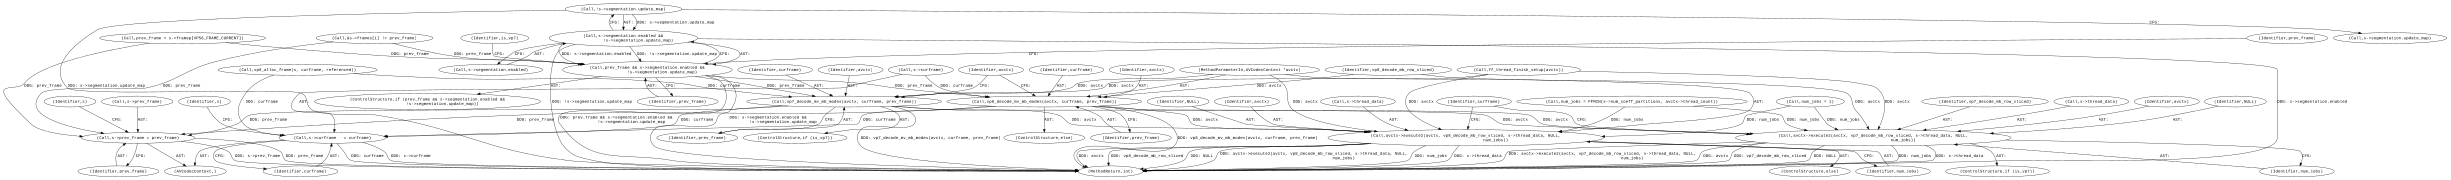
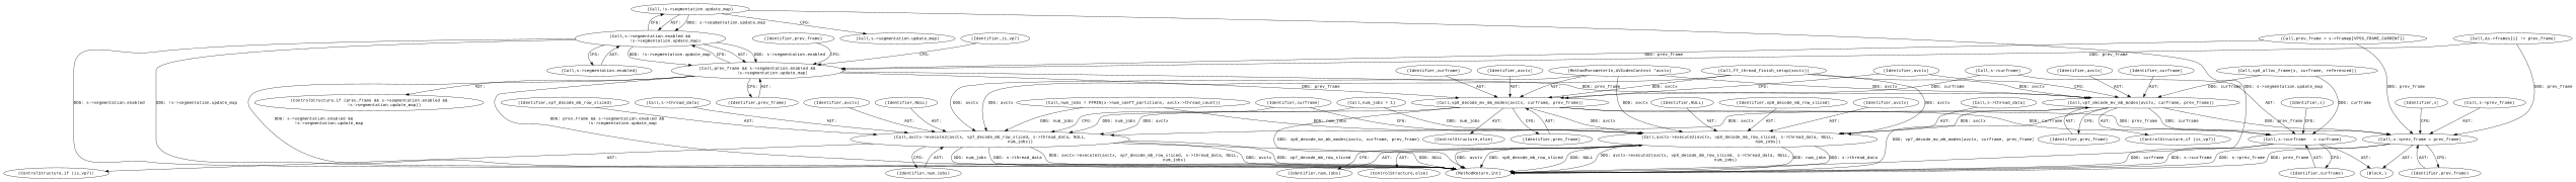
  digraph {
    fontname="Liberation Mono"
    node [fontname="Liberation Mono"]
    edge [fontname="Liberation Mono"]
    n1 [label="(Call,!s->segmentation.update_map)"]
    n2 [label="(Call,s->segmentation.enabled &&\n            !s->segmentation.update_map)"]
    n3 [label="(MethodReturn,int)"]
    n4 [label="(Call,s->segmentation.update_map)"]
    n5 [label="(Call,prev_frame && s->segmentation.enabled &&\n            !s->segmentation.update_map)"]
    n6 [label="(Call,s->segmentation.enabled)"]
    n7 [label="(Call,vp7_decode_mv_mb_modes(avctx, curframe, prev_frame))"]
    n8 [label="(Call,vp8_decode_mv_mb_modes(avctx, curframe, prev_frame))"]
    n9 [label="(ControlStructure,if (prev_frame && s->segmentation.enabled &&\n            !s->segmentation.update_map))"]
    n10 [label="(Identifier,prev_frame)"]
    n11 [label="(Call,s->curframe   = curframe)"]
    n12 [label="(Call,s->prev_frame = prev_frame)"]
    n13 [label="(Call,avctx->execute2(avctx, vp7_decode_mb_row_sliced, s->thread_data, NULL,\n                        num_jobs))"]
    n14 [label="(Call,avctx->execute2(avctx, vp8_decode_mb_row_sliced, s->thread_data, NULL,\n                        num_jobs))"]
    n15 [label="(Identifier,prev_frame)"]
    n16 [label="(ControlStructure,if (is_vp7))"]
    n17 [label="(Identifier,prev_frame)"]
    n18 [label="(ControlStructure,else)"]
    n19 [label="(Identifier,curframe)"]
-   n20 [label="(AVCodecContext,)"]
+   n20 [label="(Block,)"]
    n21 [label="(Identifier,prev_frame)"]
    n22 [label="(ControlStructure,if (is_vp7))"]
    n23 [label="(Identifier,num_jobs)"]
    n24 [label="(Identifier,num_jobs)"]
    n25 [label="(ControlStructure,else)"]
    n26 [label="(Call,s->curframe)"]
    n27 [label="(Call,s->thread_data)"]
    n28 [label="(Identifier,NULL)"]
    n29 [label="(Identifier,prev_frame)"]
    n30 [label="(Identifier,vp7_decode_mb_row_sliced)"]
    n31 [label="(Identifier,avctx)"]
    n32 [label="(Identifier,curframe)"]
    n33 [label="(Call,num_jobs = FFMIN(s->num_coeff_partitions, avctx->thread_count))"]
    n34 [label="(Call,s->thread_data)"]
    n35 [label="(Identifier,curframe)"]
    n36 [label="(Identifier,vp8_decode_mb_row_sliced)"]
    n37 [label="(Identifier,avctx)"]
    n38 [label="(Identifier,s)"]
    n39 [label="(Identifier,NULL)"]
    n40 [label="(Call,num_jobs = 1)"]
    n41 [label="(Identifier,avctx)"]
    n42 [label="(Call,&s->frames[i] != prev_frame)"]
    n43 [label="(Call,prev_frame = s->framep[VP56_FRAME_CURRENT])"]
    n44 [label="(Call,vp8_alloc_frame(s, curframe, referenced))"]
    n45 [label="(Identifier,s)"]
    n46 [label="(Call,s->prev_frame)"]
    n47 [label="(Identifier,avctx)"]
    n48 [label="(MethodParameterIn,AVCodecContext *avctx)"]
    n49 [label="(Identifier,is_vp7)"]
    n50 [label="(Identifier,avctx)"]
    n51 [label="(Call,ff_thread_finish_setup(avctx))"]
    n52 [label="(Identifier,curframe)"]
    n1 -> n2 [label="AST: "]
    n1 -> n2 [label="DDG: s->segmentation.update_map"]
    n1 -> n3 [label="DDG: s->segmentation.update_map"]
    n1 -> n4 [label="CFG: "]
    n2 -> n1 [label="CFG: "]
    n2 -> n3 [label="DDG: s->segmentation.enabled"]
    n2 -> n3 [label="DDG: !s->segmentation.update_map"]
    n2 -> n5 [label="AST: "]
    n2 -> n5 [label="DDG: s->segmentation.enabled"]
    n2 -> n5 [label="DDG: !s->segmentation.update_map"]
    n2 -> n6 [label="CFG: "]
    n5 -> n2 [label="CFG: "]
    n5 -> n3 [label="DDG: s->segmentation.enabled &&\n            !s->segmentation.update_map"]
    n5 -> n3 [label="DDG: prev_frame && s->segmentation.enabled &&\n            !s->segmentation.update_map"]
    n5 -> n7 [label="DDG: prev_frame"]
    n5 -> n8 [label="DDG: prev_frame"]
    n5 -> n9 [label="AST: "]
    n5 -> n10 [label="CFG: "]
    n6 -> n2 [label="AST: "]
    n7 -> n3 [label="DDG: vp7_decode_mv_mb_modes(avctx, curframe, prev_frame)"]
    n7 -> n11 [label="DDG: curframe"]
    n7 -> n12 [label="DDG: prev_frame"]
    n7 -> n13 [label="DDG: avctx"]
    n7 -> n14 [label="DDG: avctx"]
    n7 -> n15 [label="CFG: "]
    n7 -> n16 [label="AST: "]
    n8 -> n3 [label="DDG: vp8_decode_mv_mb_modes(avctx, curframe, prev_frame)"]
    n8 -> n11 [label="DDG: curframe"]
    n8 -> n12 [label="DDG: prev_frame"]
    n8 -> n13 [label="DDG: avctx"]
    n8 -> n14 [label="DDG: avctx"]
    n8 -> n17 [label="CFG: "]
    n8 -> n18 [label="AST: "]
    n10 -> n5 [label="AST: "]
    n11 -> n3 [label="DDG: curframe"]
    n11 -> n3 [label="DDG: s->curframe"]
    n11 -> n19 [label="CFG: "]
    n11 -> n20 [label="AST: "]
    n12 -> n3 [label="DDG: s->prev_frame"]
    n12 -> n3 [label="DDG: prev_frame"]
    n12 -> n20 [label="AST: "]
    n12 -> n21 [label="CFG: "]
    n13 -> n3 [label="DDG: NULL"]
    n13 -> n3 [label="DDG: num_jobs"]
    n13 -> n3 [label="DDG: s->thread_data"]
    n13 -> n3 [label="DDG: avctx->execute2(avctx, vp7_decode_mb_row_sliced, s->thread_data, NULL,\n                        num_jobs)"]
    n13 -> n3 [label="DDG: avctx"]
    n13 -> n3 [label="DDG: vp7_decode_mb_row_sliced"]
    n13 -> n22 [label="AST: "]
    n13 -> n23 [label="CFG: "]
    n14 -> n3 [label="DDG: avctx"]
    n14 -> n3 [label="DDG: vp8_decode_mb_row_sliced"]
    n14 -> n3 [label="DDG: NULL"]
    n14 -> n3 [label="DDG: avctx->execute2(avctx, vp8_decode_mb_row_sliced, s->thread_data, NULL,\n                        num_jobs)"]
    n14 -> n3 [label="DDG: num_jobs"]
    n14 -> n3 [label="DDG: s->thread_data"]
    n14 -> n24 [label="CFG: "]
    n14 -> n25 [label="AST: "]
    n15 -> n7 [label="AST: "]
    n17 -> n8 [label="AST: "]
    n19 -> n11 [label="AST: "]
    n21 -> n12 [label="AST: "]
    n23 -> n13 [label="AST: "]
    n24 -> n14 [label="AST: "]
    n26 -> n8 [label="DDG: curframe"]
    n26 -> n11 [label="AST: "]
    n27 -> n14 [label="AST: "]
    n28 -> n14 [label="AST: "]
    n29 -> n5 [label="CFG: "]
    n30 -> n13 [label="AST: "]
    n31 -> n7 [label="AST: "]
    n32 -> n13 [label="CFG: "]
    n32 -> n14 [label="CFG: "]
    n33 -> n13 [label="DDG: num_jobs"]
    n33 -> n14 [label="DDG: num_jobs"]
    n34 -> n13 [label="AST: "]
    n35 -> n8 [label="AST: "]
    n36 -> n14 [label="AST: "]
    n37 -> n13 [label="AST: "]
    n38 -> n11 [label="CFG: "]
    n39 -> n13 [label="AST: "]
    n40 -> n13 [label="DDG: num_jobs"]
    n40 -> n14 [label="DDG: num_jobs"]
    n41 -> n14 [label="AST: "]
    n42 -> n5 [label="DDG: prev_frame"]
    n42 -> n12 [label="DDG: prev_frame"]
    n43 -> n5 [label="DDG: prev_frame"]
    n43 -> n12 [label="DDG: prev_frame"]
    n44 -> n7 [label="DDG: curframe"]
    n44 -> n11 [label="DDG: curframe"]
    n45 -> n12 [label="CFG: "]
    n46 -> n12 [label="AST: "]
    n47 -> n8 [label="AST: "]
    n48 -> n7 [label="DDG: avctx"]
    n48 -> n8 [label="AST: "]
    n48 -> n13 [label="DDG: avctx"]
    n48 -> n14 [label="DDG: avctx"]
    n49 -> n5 [label="CFG: "]
    n50 -> n7 [label="CFG: "]
    n50 -> n8 [label="CFG: "]
    n51 -> n7 [label="DDG: avctx"]
-   n36 -> n8 [label="DDG: avctx"]
+   n51 -> n8 [label="DDG: avctx"]
    n51 -> n13 [label="DDG: avctx"]
    n51 -> n14 [label="DDG: avctx"]
    n52 -> n7 [label="AST: "]
  }
